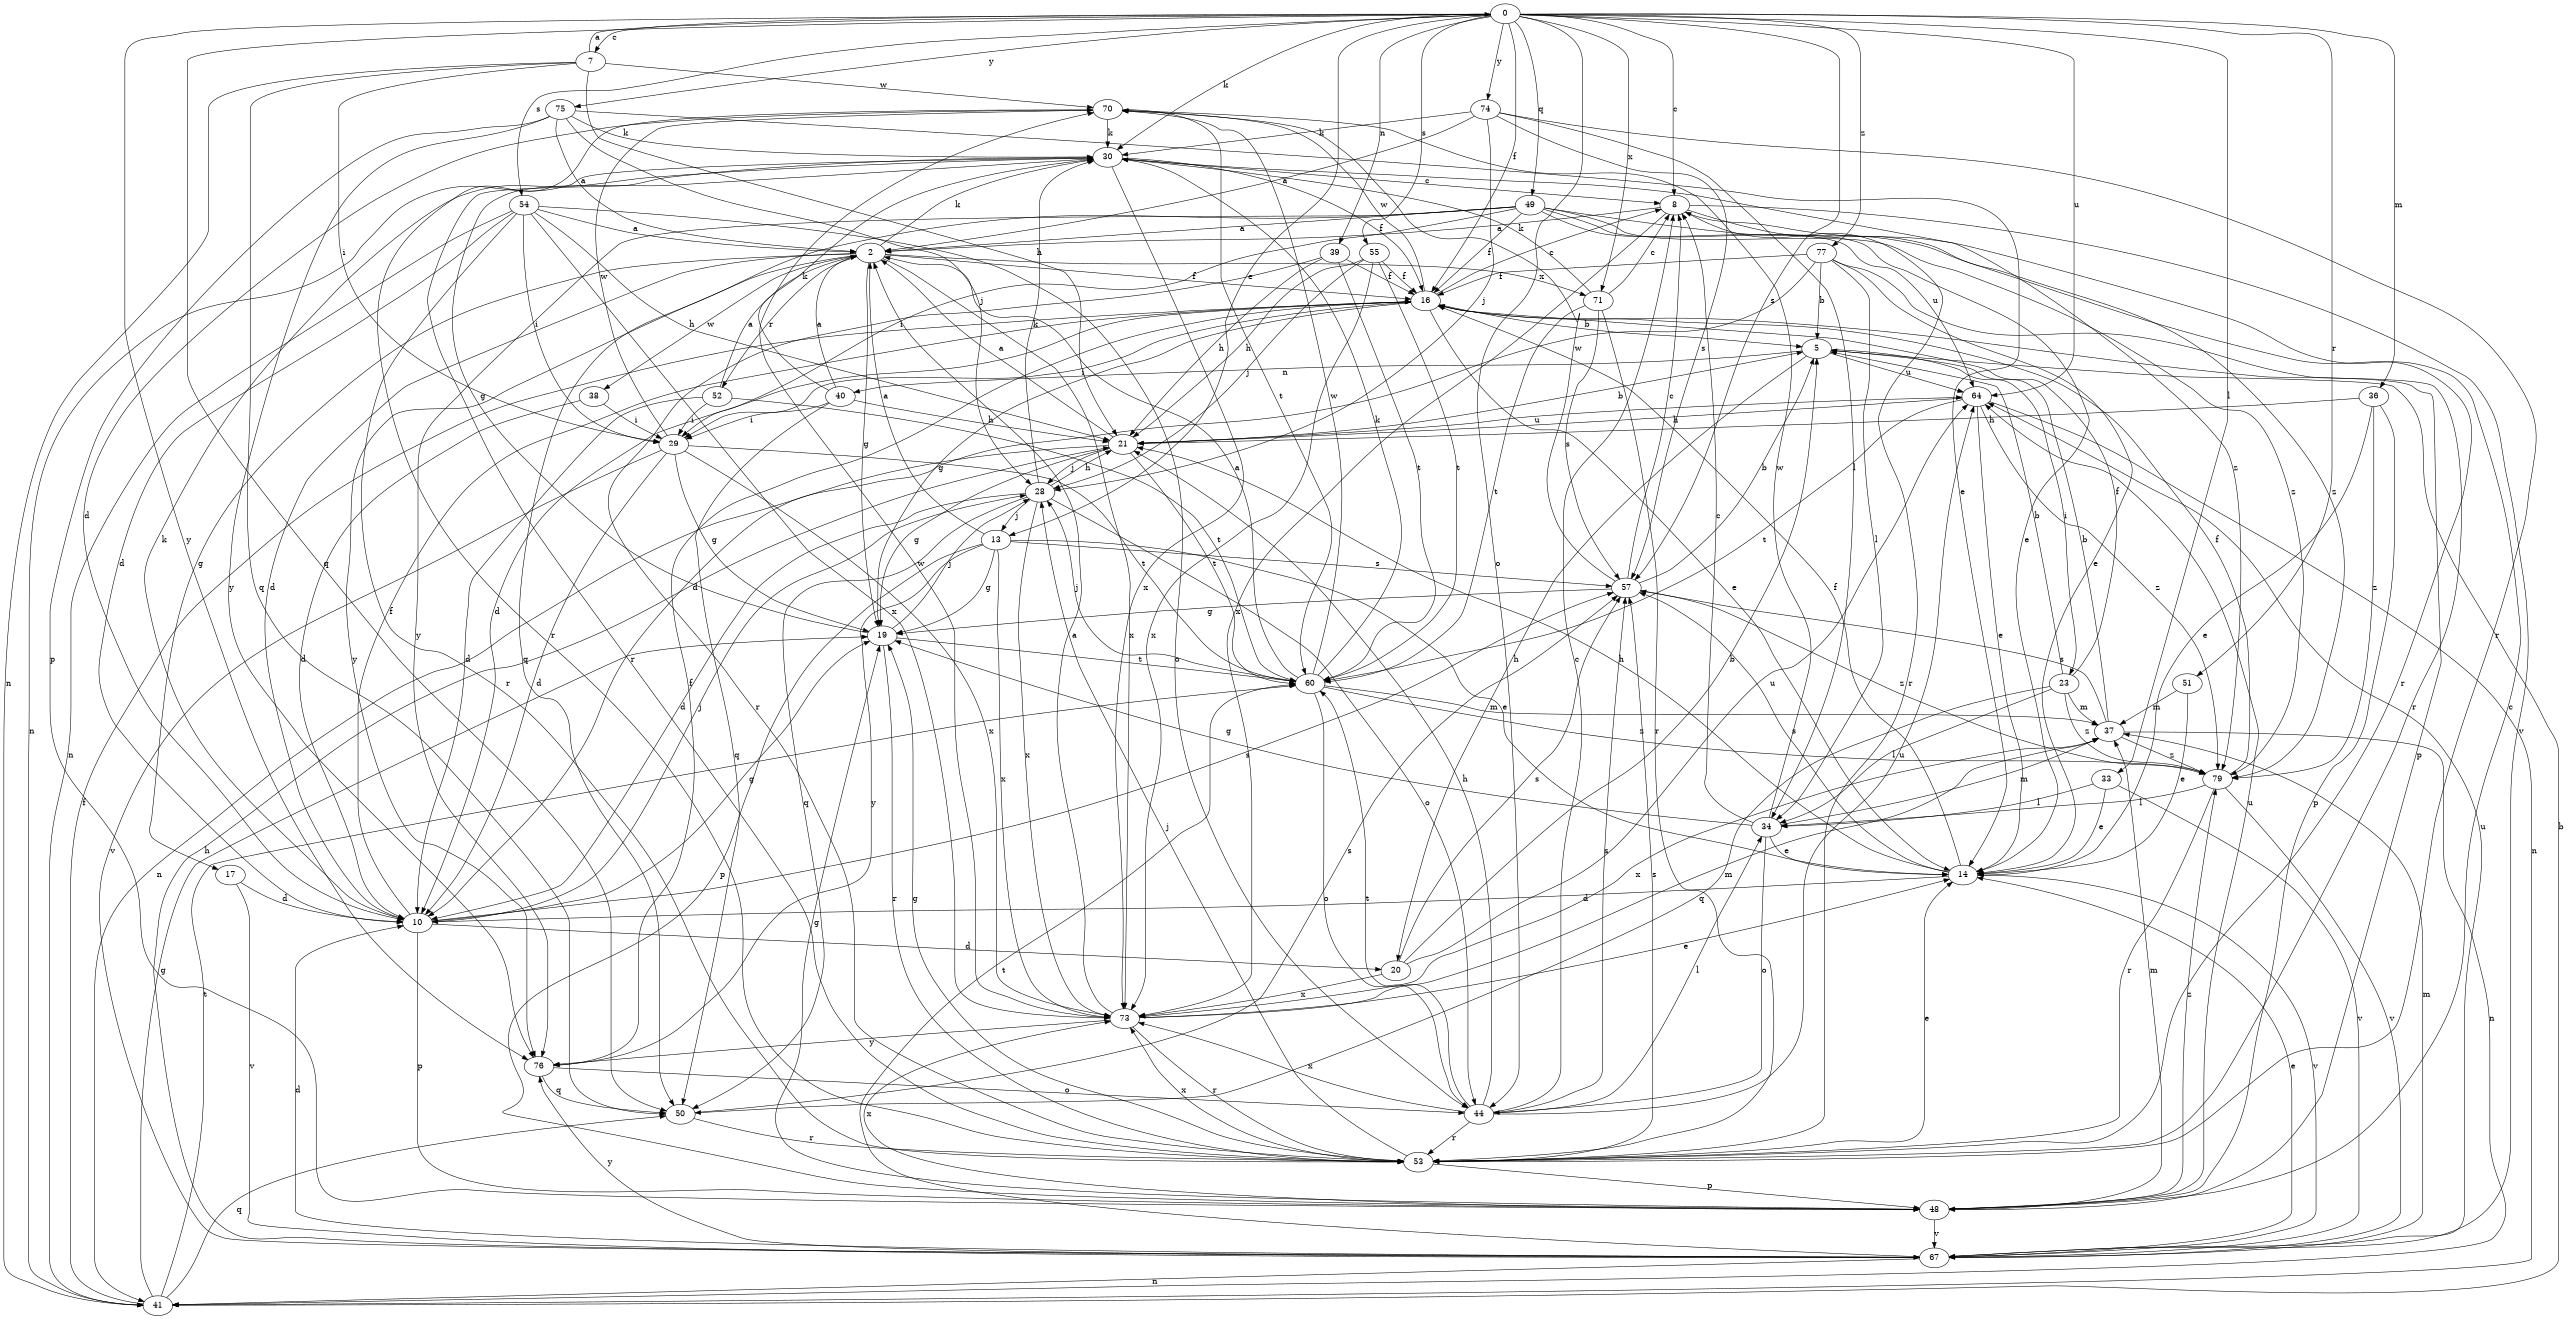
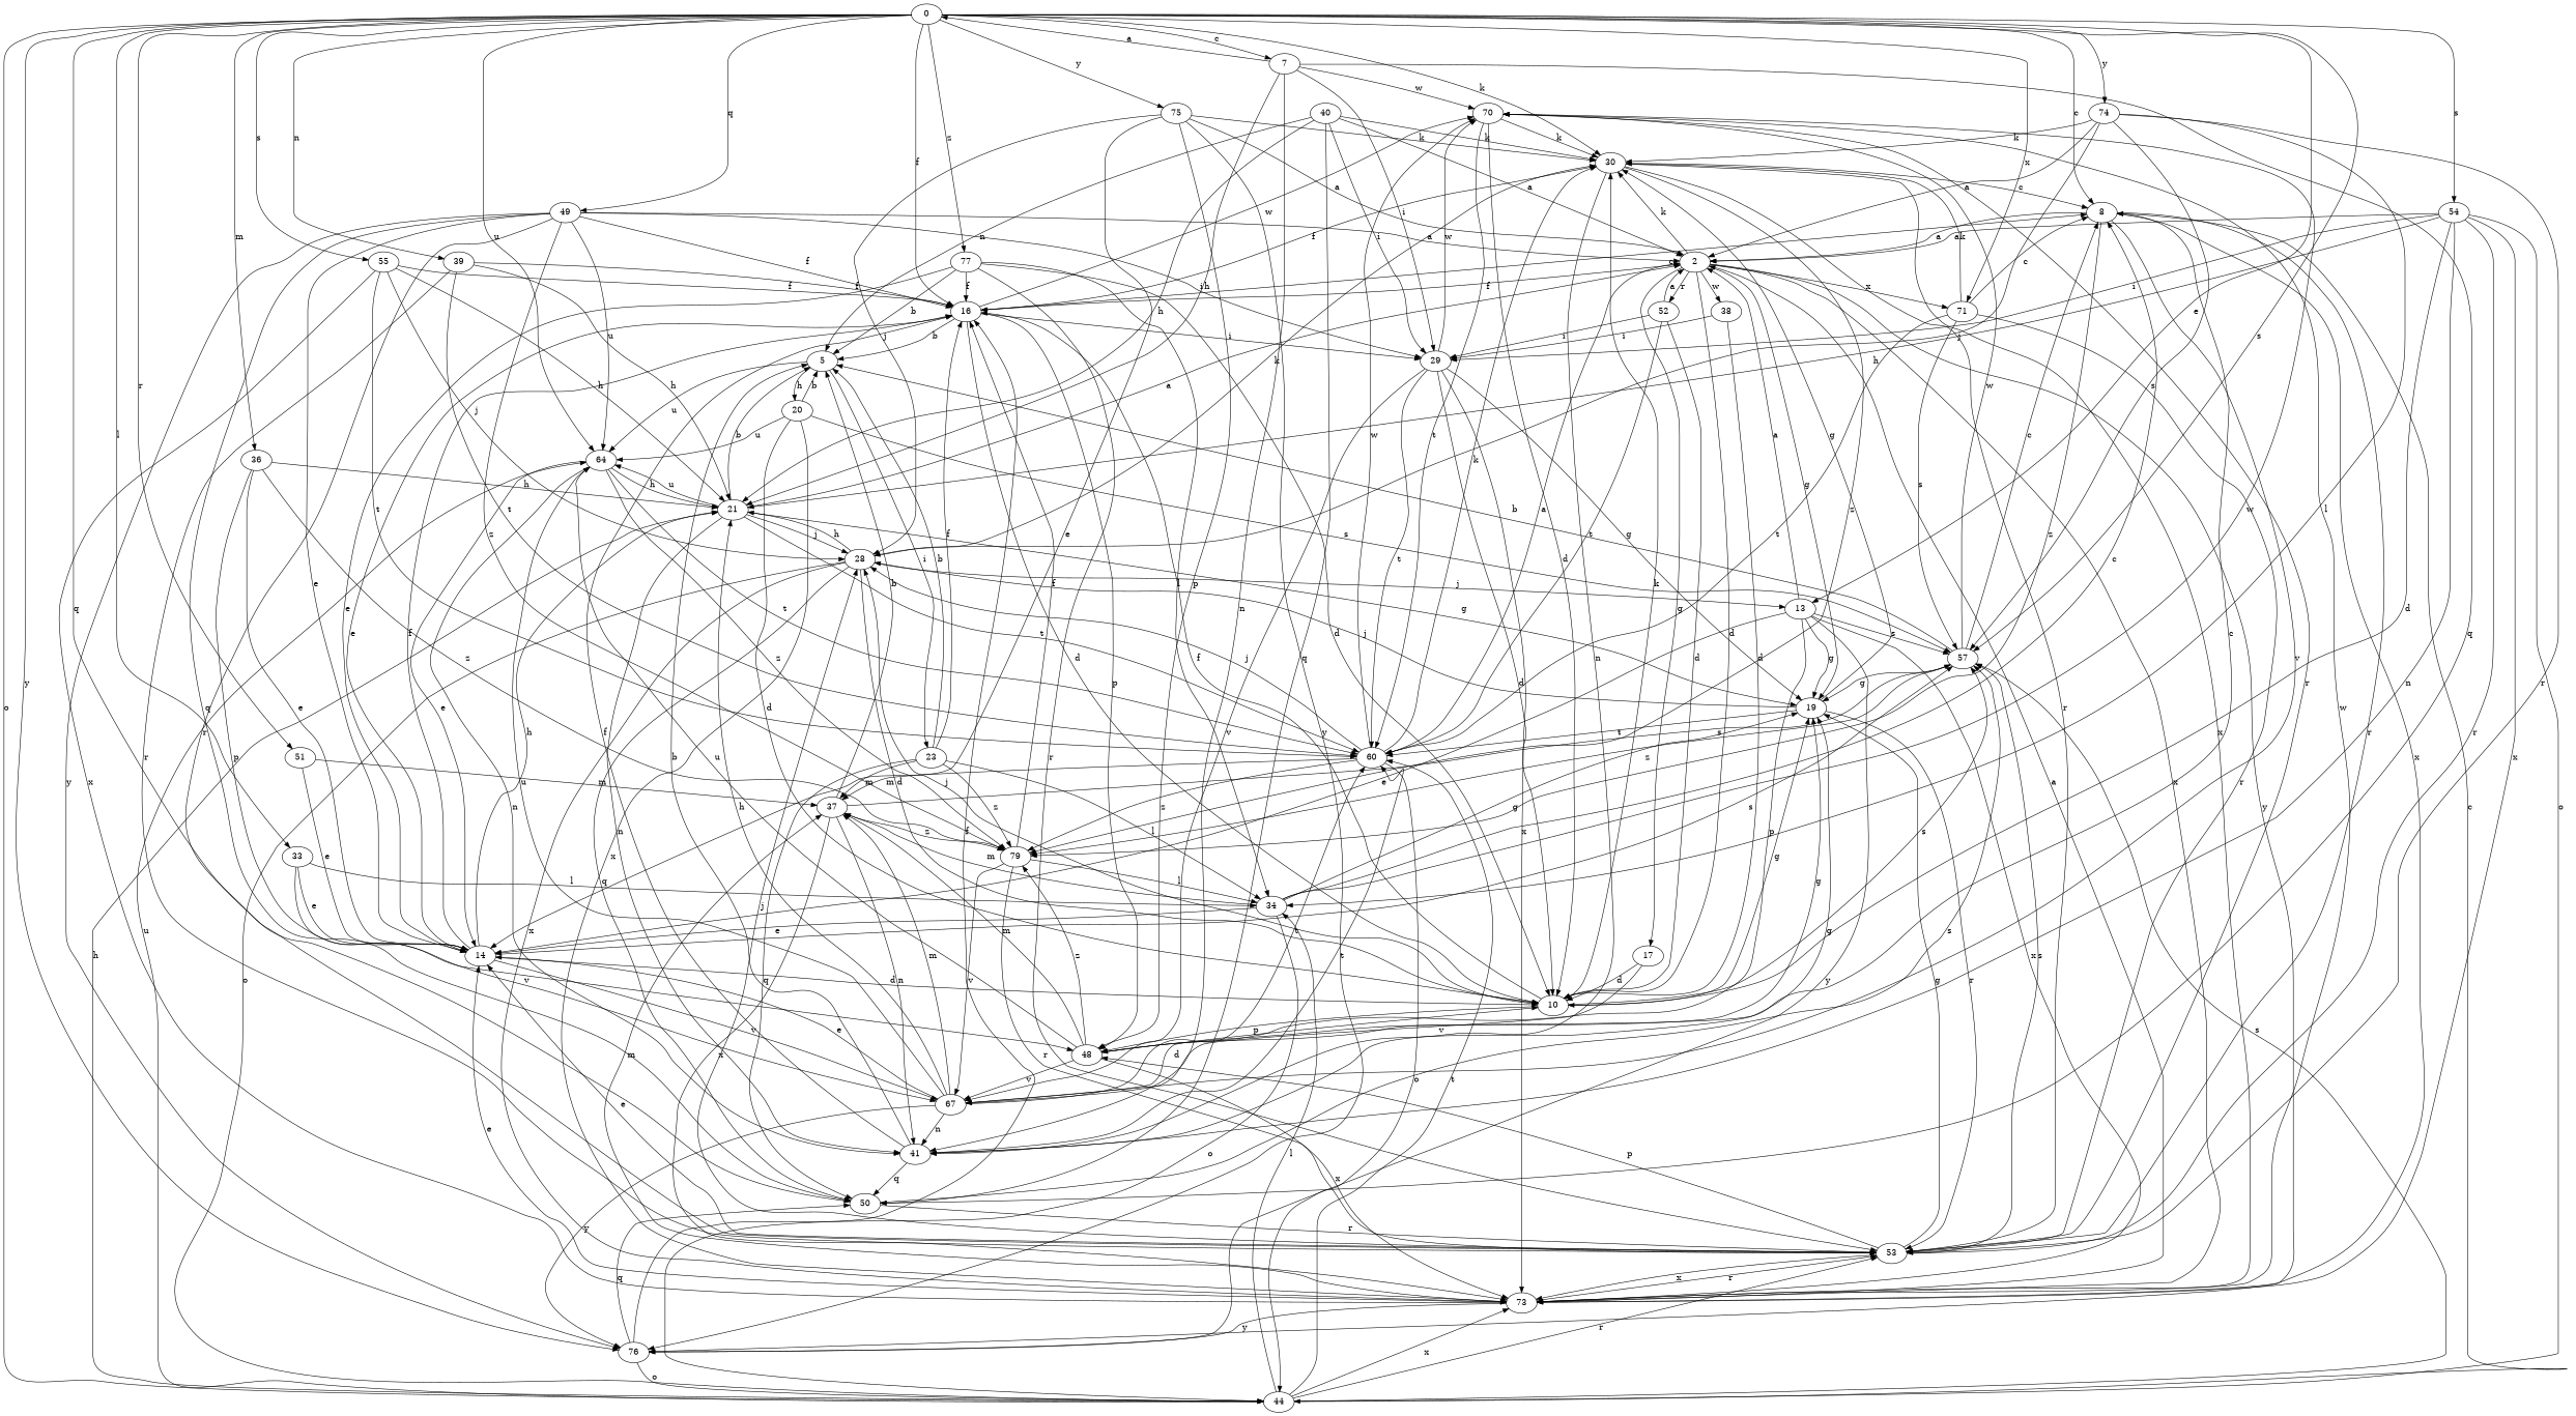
  strict digraph {
    0
    7
    8
    13
    16
    30
    33
    36
    39
    44
    49
    50
    51
    54
    55
    57
    64
    71
    74
    75
    76
    77
    21
    n24 [label=29]
    41
    70
    2
    73
    53
    67
    79
    19
    48
    14
    10
    5
    34
    60
    37
    28
    17
    52
    n43 [label=38]
    20
    23
    40
    0 -> 7 [label=c]
    0 -> 8 [label=c]
    0 -> 13 [label=e]
    0 -> 16 [label=f]
    0 -> 30 [label=k]
    0 -> 33 [label=l]
    0 -> 36 [label=m]
    0 -> 39 [label=n]
    0 -> 44 [label=o]
    0 -> 49 [label=q]
    0 -> 50 [label=q]
    0 -> 51 [label=r]
    0 -> 54 [label=s]
    0 -> 55 [label=s]
    0 -> 57 [label=s]
    0 -> 64 [label=u]
    0 -> 71 [label=x]
    0 -> 74 [label=y]
    0 -> 75 [label=y]
    0 -> 76 [label=y]
    0 -> 77 [label=z]
    7 -> 0 [label=a]
    7 -> 50 [label=q]
    7 -> 21 [label=h]
    7 -> n24 [label=i]
    7 -> 41 [label=n]
    7 -> 70 [label=w]
    8 -> 2 [label=a]
    8 -> 73 [label=x]
    8 -> 53 [label=r]
    8 -> 67 [label=v]
    8 -> 79 [label=z]
    13 -> 57 [label=s]
    13 -> 76 [label=y]
    13 -> 2 [label=a]
    13 -> 73 [label=x]
    13 -> 19 [label=g]
    13 -> 48 [label=p]
    13 -> 14 [label=e]
    16 -> 8 [label=c]
    16 -> n24 [label=i]
    16 -> 70 [label=w]
-   16 -> 19 [label=g]
    16 -> 48 [label=p]
    16 -> 14 [label=e]
    16 -> 10 [label=d]
    16 -> 5 [label=b]
    30 -> 8 [label=c]
    30 -> 16 [label=f]
    30 -> 41 [label=n]
    30 -> 73 [label=x]
    30 -> 53 [label=r]
    30 -> 79 [label=z]
    33 -> 67 [label=v]
    33 -> 14 [label=e]
    33 -> 34 [label=l]
    36 -> 21 [label=h]
    36 -> 79 [label=z]
    36 -> 48 [label=p]
    36 -> 14 [label=e]
    39 -> 16 [label=f]
    39 -> 21 [label=h]
    39 -> 53 [label=r]
    39 -> 60 [label=t]
    44 -> 8 [label=c]
    44 -> 57 [label=s]
    44 -> 64 [label=u]
    44 -> 21 [label=h]
    44 -> 73 [label=x]
    44 -> 53 [label=r]
    44 -> 34 [label=l]
    44 -> 60 [label=t]
    49 -> 16 [label=f]
    49 -> 50 [label=q]
    49 -> 64 [label=u]
    49 -> 76 [label=y]
    49 -> n24 [label=i]
    49 -> 2 [label=a]
    49 -> 53 [label=r]
    49 -> 79 [label=z]
    49 -> 14 [label=e]
    50 -> 57 [label=s]
    50 -> 53 [label=r]
    51 -> 14 [label=e]
    51 -> 37 [label=m]
    54 -> 44 [label=o]
    54 -> 21 [label=h]
    54 -> n24 [label=i]
    54 -> 41 [label=n]
    54 -> 2 [label=a]
    54 -> 73 [label=x]
    54 -> 53 [label=r]
    54 -> 10 [label=d]
    55 -> 16 [label=f]
    55 -> 21 [label=h]
    55 -> 73 [label=x]
    55 -> 60 [label=t]
    55 -> 28 [label=j]
    57 -> 8 [label=c]
    57 -> 70 [label=w]
    57 -> 79 [label=z]
    57 -> 19 [label=g]
    57 -> 5 [label=b]
    64 -> 21 [label=h]
    64 -> 41 [label=n]
    64 -> 79 [label=z]
    64 -> 14 [label=e]
    64 -> 60 [label=t]
    71 -> 8 [label=c]
    71 -> 30 [label=k]
    71 -> 57 [label=s]
    71 -> 53 [label=r]
    71 -> 60 [label=t]
    74 -> 30 [label=k]
    74 -> 57 [label=s]
    74 -> 2 [label=a]
    74 -> 53 [label=r]
    74 -> 34 [label=l]
    74 -> 28 [label=j]
    75 -> 30 [label=k]
    75 -> 76 [label=y]
    75 -> 2 [label=a]
    75 -> 48 [label=p]
    75 -> 14 [label=e]
    75 -> 28 [label=j]
    76 -> 16 [label=f]
    76 -> 44 [label=o]
    76 -> 50 [label=q]
    77 -> 16 [label=f]
    77 -> 53 [label=r]
    77 -> 14 [label=e]
    77 -> 10 [label=d]
    77 -> 5 [label=b]
    77 -> 34 [label=l]
    21 -> 64 [label=u]
    21 -> 41 [label=n]
    21 -> 2 [label=a]
    21 -> 19 [label=g]
    21 -> 5 [label=b]
    21 -> 60 [label=t]
    21 -> 28 [label=j]
    n24 -> 70 [label=w]
    n24 -> 73 [label=x]
    n24 -> 67 [label=v]
    n24 -> 19 [label=g]
    n24 -> 10 [label=d]
    n24 -> 60 [label=t]
    41 -> 16 [label=f]
    41 -> 50 [label=q]
    41 -> 19 [label=g]
    41 -> 5 [label=b]
    41 -> 60 [label=t]
    70 -> 30 [label=k]
    70 -> 53 [label=r]
    70 -> 10 [label=d]
    70 -> 60 [label=t]
    2 -> 16 [label=f]
    2 -> 30 [label=k]
    2 -> 71 [label=x]
    2 -> 76 [label=y]
    2 -> 73 [label=x]
    2 -> 19 [label=g]
    2 -> 10 [label=d]
    2 -> 17 [label=g]
    2 -> 52 [label=r]
    2 -> n43 [label=w]
    73 -> 76 [label=y]
    73 -> 70 [label=w]
    73 -> 2 [label=a]
    73 -> 53 [label=r]
    73 -> 14 [label=e]
    73 -> 37 [label=m]
    53 -> 57 [label=s]
    53 -> 73 [label=x]
    53 -> 19 [label=g]
    53 -> 48 [label=p]
    53 -> 14 [label=e]
    53 -> 28 [label=j]
    67 -> 64 [label=u]
    67 -> 76 [label=y]
    67 -> 21 [label=h]
    67 -> 41 [label=n]
    67 -> 14 [label=e]
    67 -> 10 [label=d]
    67 -> 60 [label=t]
    67 -> 37 [label=m]
    79 -> 16 [label=f]
    79 -> 53 [label=r]
    79 -> 67 [label=v]
    79 -> 34 [label=l]
    19 -> 30 [label=g]
    19 -> 53 [label=r]
    19 -> 60 [label=t]
    19 -> 28 [label=j]
    48 -> 8 [label=c]
    48 -> 64 [label=u]
    48 -> 73 [label=x]
    48 -> 67 [label=v]
    48 -> 79 [label=z]
    48 -> 19 [label=g]
    48 -> 37 [label=m]
    14 -> 16 [label=f]
    14 -> 57 [label=s]
    14 -> 21 [label=h]
    14 -> 67 [label=v]
    14 -> 10 [label=d]
    10 -> 16 [label=f]
    10 -> 30 [label=k]
    10 -> 57 [label=s]
    10 -> 19 [label=g]
    10 -> 48 [label=p]
    10 -> 28 [label=j]
    5 -> 64 [label=u]
    5 -> 20 [label=h]
    5 -> 23 [label=i]
-   5 -> 40 [label=n]
+   40 -> 5 [label=n]
    34 -> 8 [label=c]
    34 -> 44 [label=o]
    34 -> 70 [label=w]
    34 -> 19 [label=g]
    34 -> 14 [label=e]
    34 -> 37 [label=m]
    60 -> 30 [label=k]
    60 -> 44 [label=o]
    60 -> 70 [label=w]
    60 -> 2 [label=a]
    60 -> 79 [label=z]
    60 -> 37 [label=m]
    60 -> 28 [label=j]
    37 -> 57 [label=s]
    37 -> 41 [label=n]
    37 -> 73 [label=x]
    37 -> 79 [label=z]
    37 -> 5 [label=b]
    28 -> 13 [label=j]
    28 -> 30 [label=k]
    28 -> 44 [label=o]
    28 -> 50 [label=q]
    28 -> 21 [label=h]
    28 -> 73 [label=x]
    28 -> 10 [label=d]
    17 -> 67 [label=v]
    17 -> 10 [label=d]
    52 -> n24 [label=i]
    52 -> 2 [label=a]
    52 -> 10 [label=d]
    52 -> 60 [label=t]
    n43 -> n24 [label=i]
    n43 -> 10 [label=d]
    20 -> 57 [label=s]
    20 -> 64 [label=u]
    20 -> 73 [label=x]
-   10 -> 20 [label=d]
+   20 -> 10 [label=d]
    20 -> 5 [label=b]
    23 -> 16 [label=f]
    23 -> 50 [label=q]
    23 -> 79 [label=z]
    23 -> 5 [label=b]
    23 -> 34 [label=l]
    23 -> 37 [label=m]
    40 -> 30 [label=k]
    40 -> 50 [label=q]
    40 -> 21 [label=h]
    40 -> n24 [label=i]
    40 -> 2 [label=a]
  }
